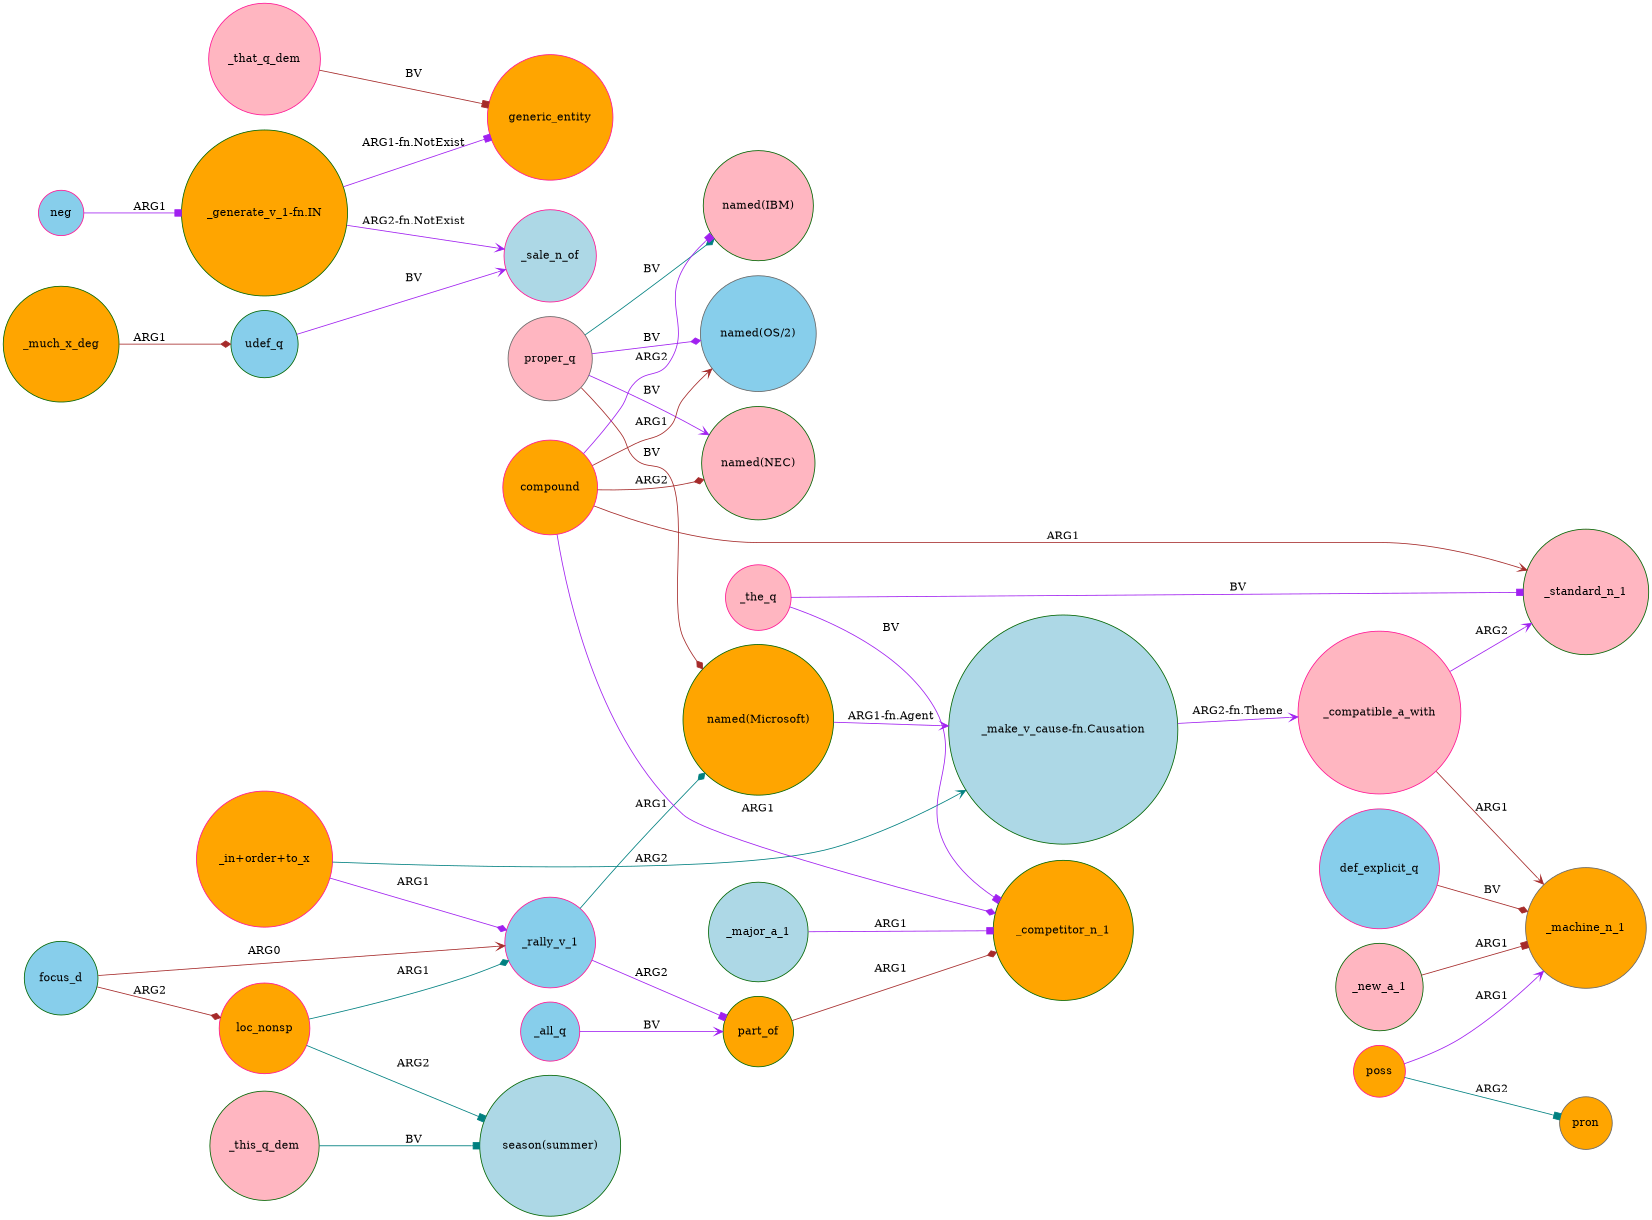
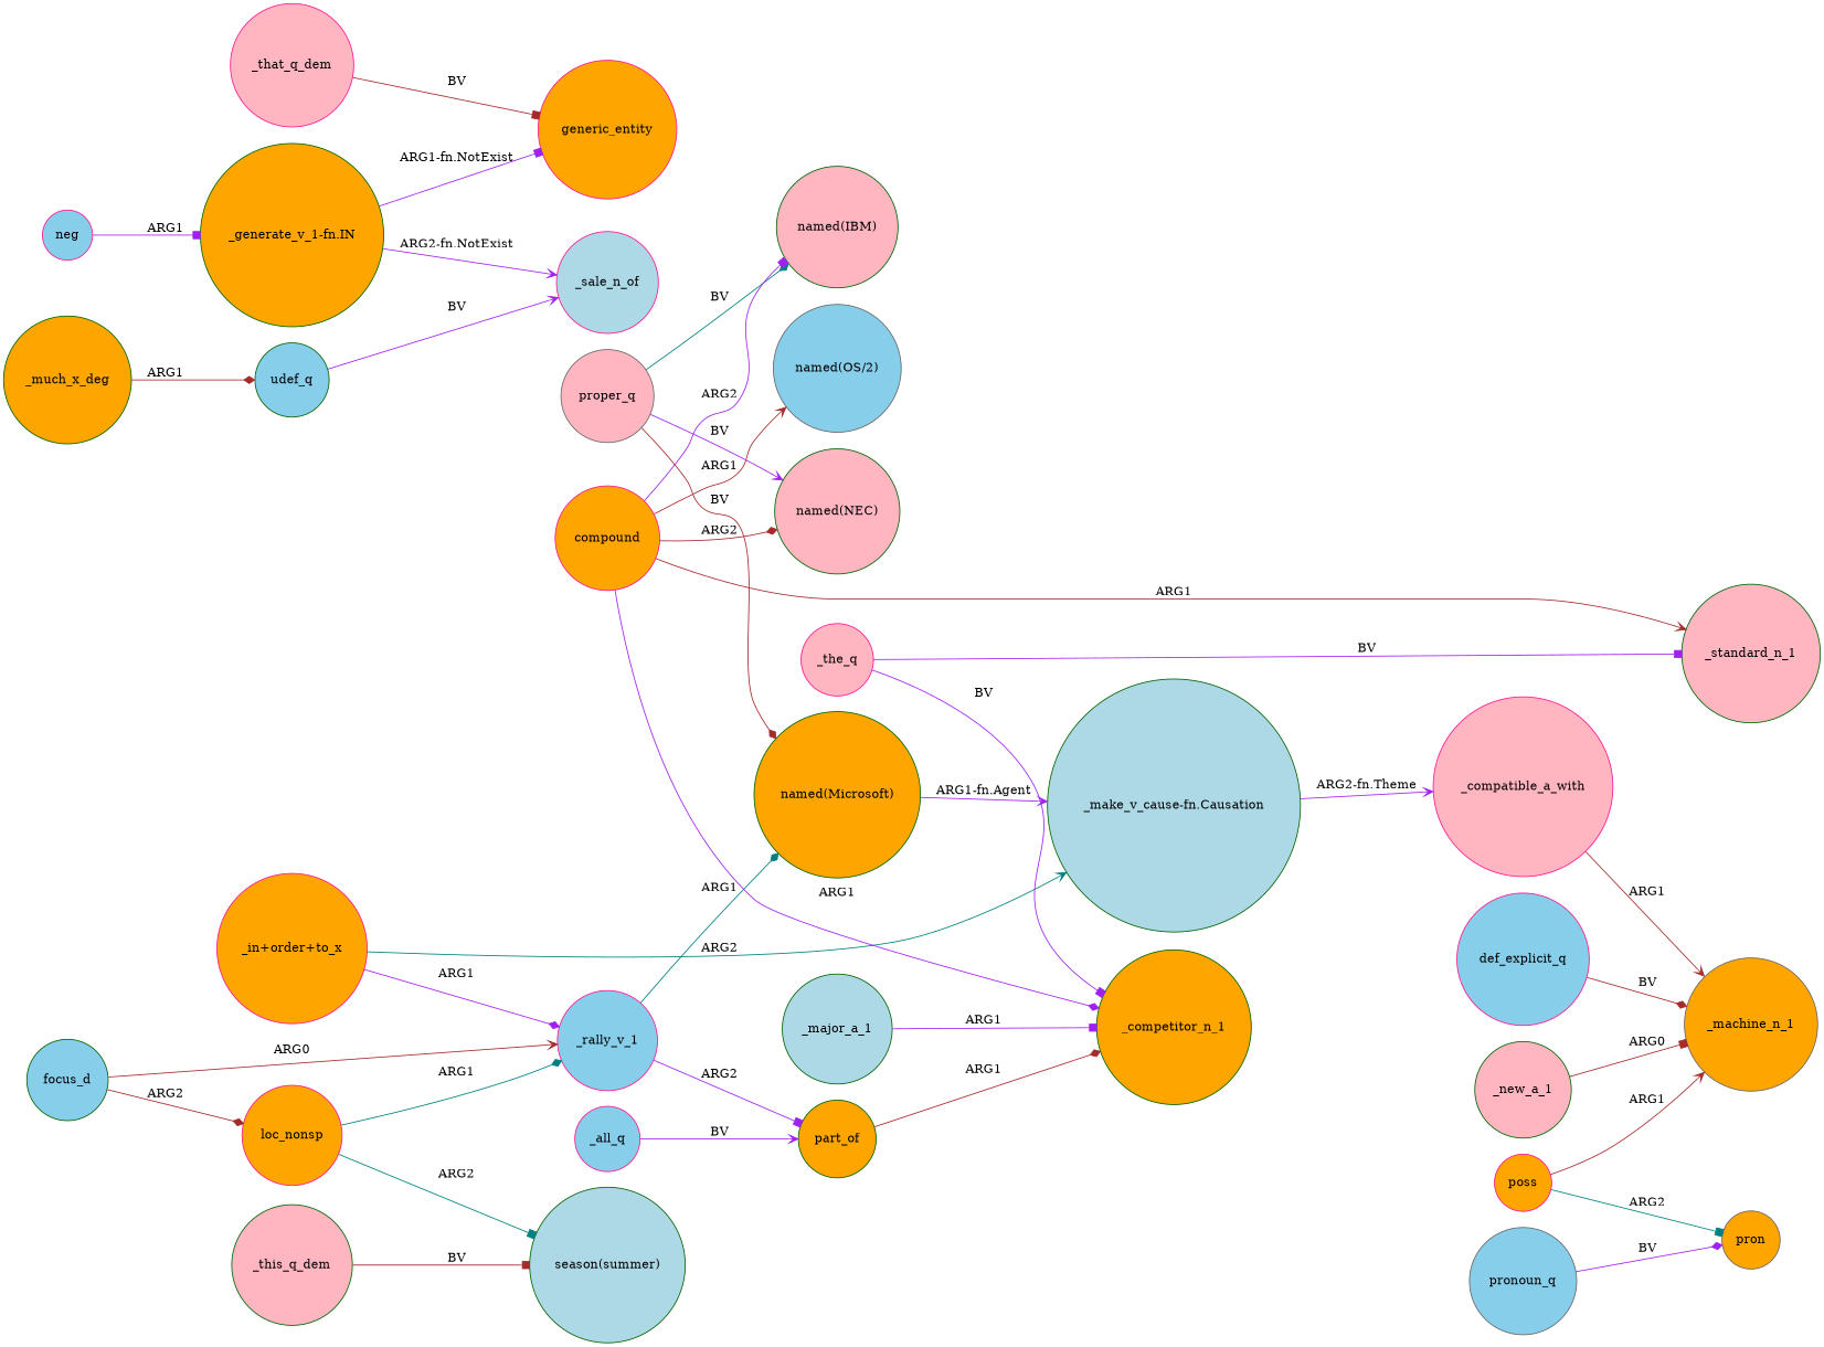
  digraph {
    rankdir=LR
    node [color=darkgreen fillcolor=orange shape=circle style=filled]
    edge [arrowhead=vee color=purple]
    proper_q [color=gray40 fillcolor=lightpink]
    "named(NEC)" [fillcolor=lightpink]
    "named(OS/2)" [color=gray40 fillcolor=skyblue]
    "named(IBM)" [fillcolor=lightpink]
    "named(Microsoft)"
    "_make_v_cause-fn.Causation" [fillcolor=lightblue]
    focus_d [fillcolor=skyblue]
    loc_nonsp [color=deeppink]
    _rally_v_1 [color=deeppink fillcolor=skyblue]
    "season(summer)" [fillcolor=lightblue]
    part_of
    "_in+order+to_x" [color=deeppink]
    _compatible_a_with [color=deeppink fillcolor=lightpink]
    _machine_n_1 [color=gray40]
    _standard_n_1 [fillcolor=lightpink]
    _this_q_dem [fillcolor=lightpink]
    _all_q [color=deeppink fillcolor=skyblue]
    _competitor_n_1
    def_explicit_q [color=deeppink fillcolor=skyblue]
    poss [color=deeppink]
    pron [color=gray40]
    _that_q_dem [color=deeppink fillcolor=lightpink]
    generic_entity [color=deeppink]
    compound [color=deeppink]
    _major_a_1 [fillcolor=lightblue]
    _the_q [color=deeppink fillcolor=lightpink]
+   pronoun_q [color=gray40 fillcolor=skyblue]
    _new_a_1 [fillcolor=lightpink]
    "_generate_v_1-fn.IN"
    _sale_n_of [color=deeppink fillcolor=lightblue]
    udef_q [fillcolor=skyblue]
    neg [color=deeppink fillcolor=skyblue]
    _much_x_deg
    proper_q -> "named(NEC)" [label=BV]
-   proper_q -> "named(OS/2)" [arrowhead=diamond label=BV]
    proper_q -> "named(IBM)" [arrowhead=diamond color=teal label=BV]
    proper_q -> "named(Microsoft)" [arrowhead=diamond color=brown label=BV]
    "named(Microsoft)" -> "_make_v_cause-fn.Causation" [label="ARG1-fn.Agent"]
    "_make_v_cause-fn.Causation" -> _compatible_a_with [label="ARG2-fn.Theme"]
    focus_d -> loc_nonsp [arrowhead=diamond color=brown label=ARG2]
    focus_d -> _rally_v_1 [color=brown label=ARG0]
    loc_nonsp -> _rally_v_1 [arrowhead=diamond color=teal label=ARG1]
    loc_nonsp -> "season(summer)" [arrowhead=box color=teal label=ARG2]
    _rally_v_1 -> "named(Microsoft)" [arrowhead=diamond color=teal label=ARG1]
    _rally_v_1 -> part_of [arrowhead=box label=ARG2]
    part_of -> _competitor_n_1 [arrowhead=diamond color=brown label=ARG1]
    "_in+order+to_x" -> "_make_v_cause-fn.Causation" [color=teal label=ARG2]
    "_in+order+to_x" -> _rally_v_1 [arrowhead=diamond label=ARG1]
    _compatible_a_with -> _machine_n_1 [color=brown label=ARG1]
-   _compatible_a_with -> _standard_n_1 [label=ARG2]
-   _this_q_dem -> "season(summer)" [arrowhead=box color=teal label=BV]
+   _this_q_dem -> "season(summer)" [arrowhead=box color=brown label=BV]
    _all_q -> part_of [label=BV]
    def_explicit_q -> _machine_n_1 [arrowhead=diamond color=brown label=BV]
-   poss -> _machine_n_1 [label=ARG1]
+   poss -> _machine_n_1 [color=brown label=ARG1]
    poss -> pron [arrowhead=box color=teal label=ARG2]
    _that_q_dem -> generic_entity [arrowhead=box color=brown label=BV]
    compound -> "named(NEC)" [arrowhead=diamond color=brown label=ARG2]
    compound -> "named(OS/2)" [color=brown label=ARG1]
    compound -> "named(IBM)" [arrowhead=box label=ARG2]
    compound -> _standard_n_1 [color=brown label=ARG1]
    compound -> _competitor_n_1 [arrowhead=diamond label=ARG1]
    _major_a_1 -> _competitor_n_1 [arrowhead=box label=ARG1]
    _the_q -> _standard_n_1 [arrowhead=box label=BV]
    _the_q -> _competitor_n_1 [arrowhead=box label=BV]
-   _new_a_1 -> _machine_n_1 [arrowhead=box color=brown label=ARG1]
+   pronoun_q -> pron [arrowhead=diamond label=BV]
+   _new_a_1 -> _machine_n_1 [arrowhead=box color=brown label=ARG0]
    "_generate_v_1-fn.IN" -> generic_entity [arrowhead=box label="ARG1-fn.NotExist"]
    "_generate_v_1-fn.IN" -> _sale_n_of [label="ARG2-fn.NotExist"]
    udef_q -> _sale_n_of [label=BV]
    neg -> "_generate_v_1-fn.IN" [arrowhead=box label=ARG1]
    _much_x_deg -> udef_q [arrowhead=diamond color=brown label=ARG1]
  }
